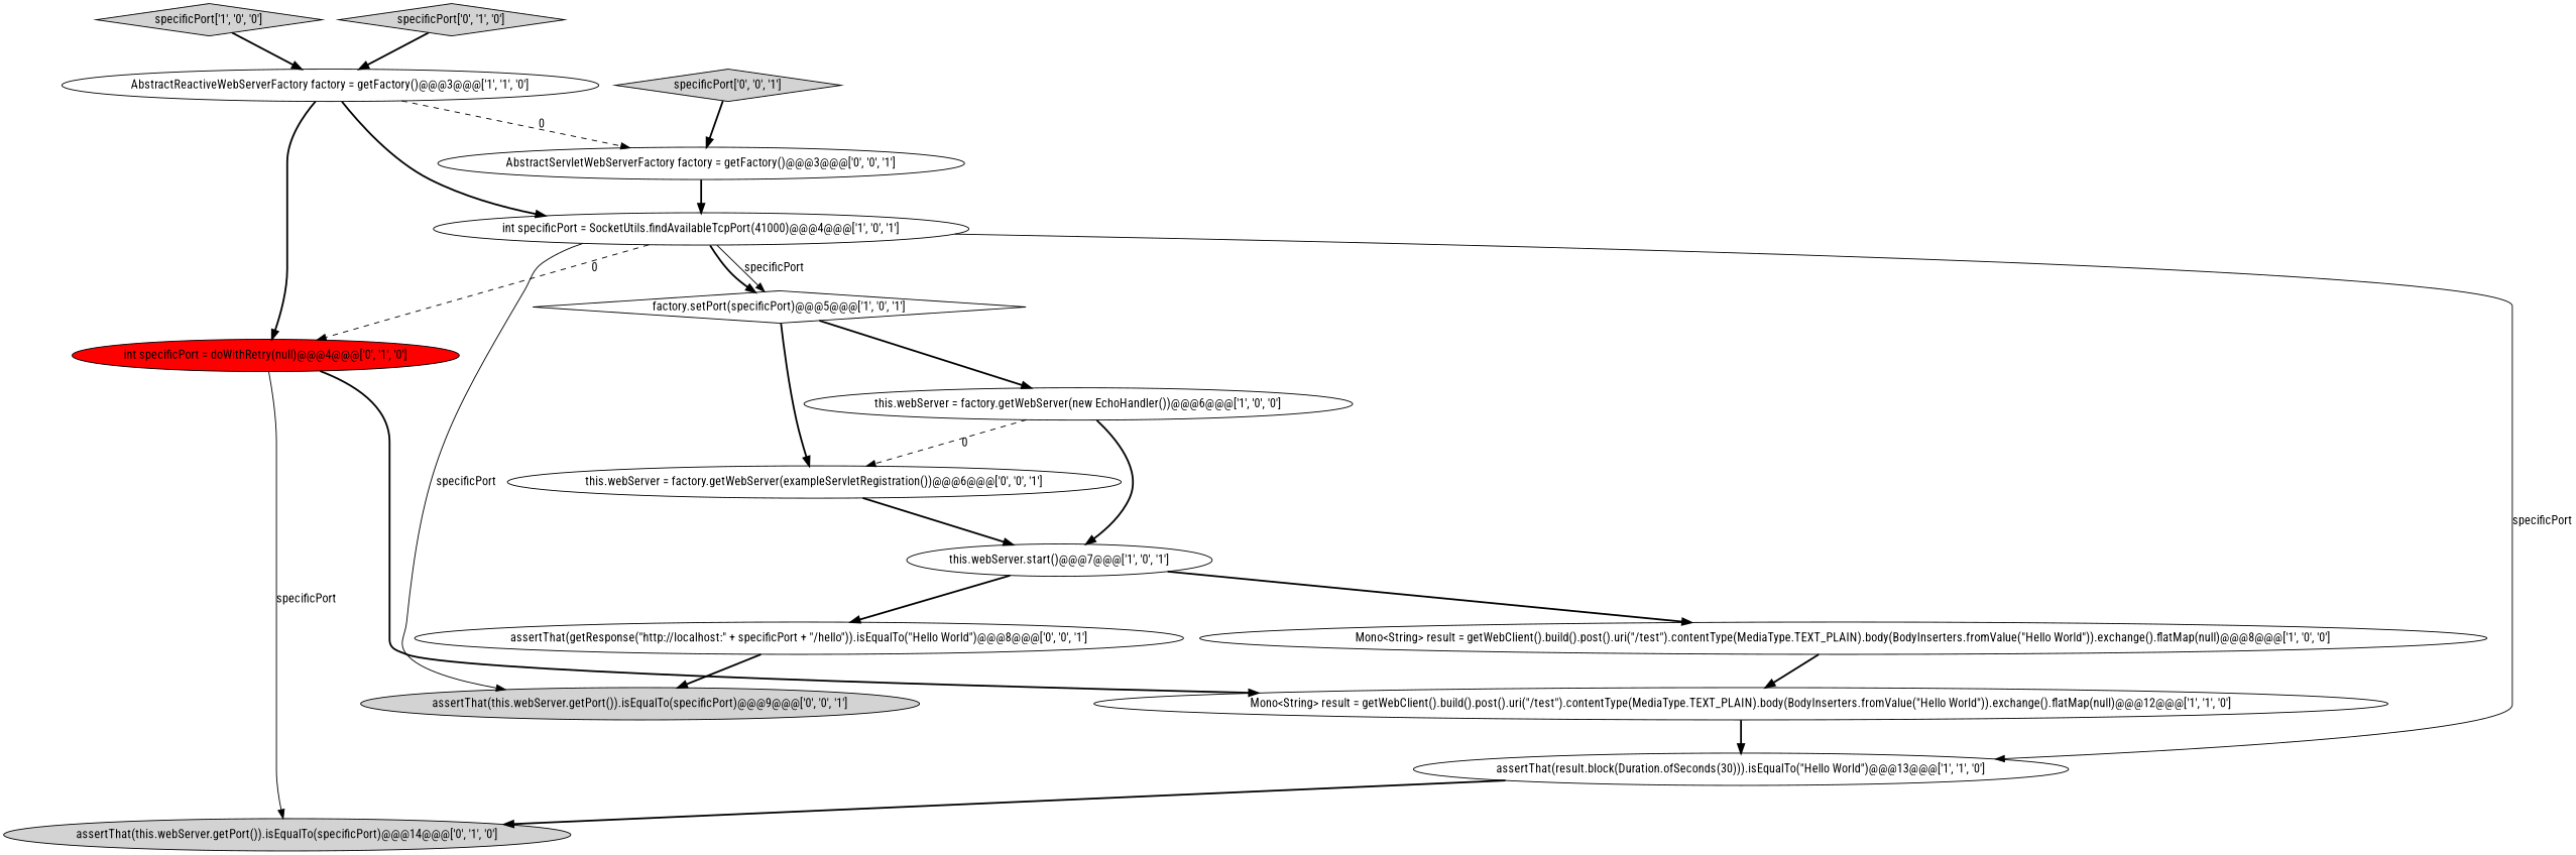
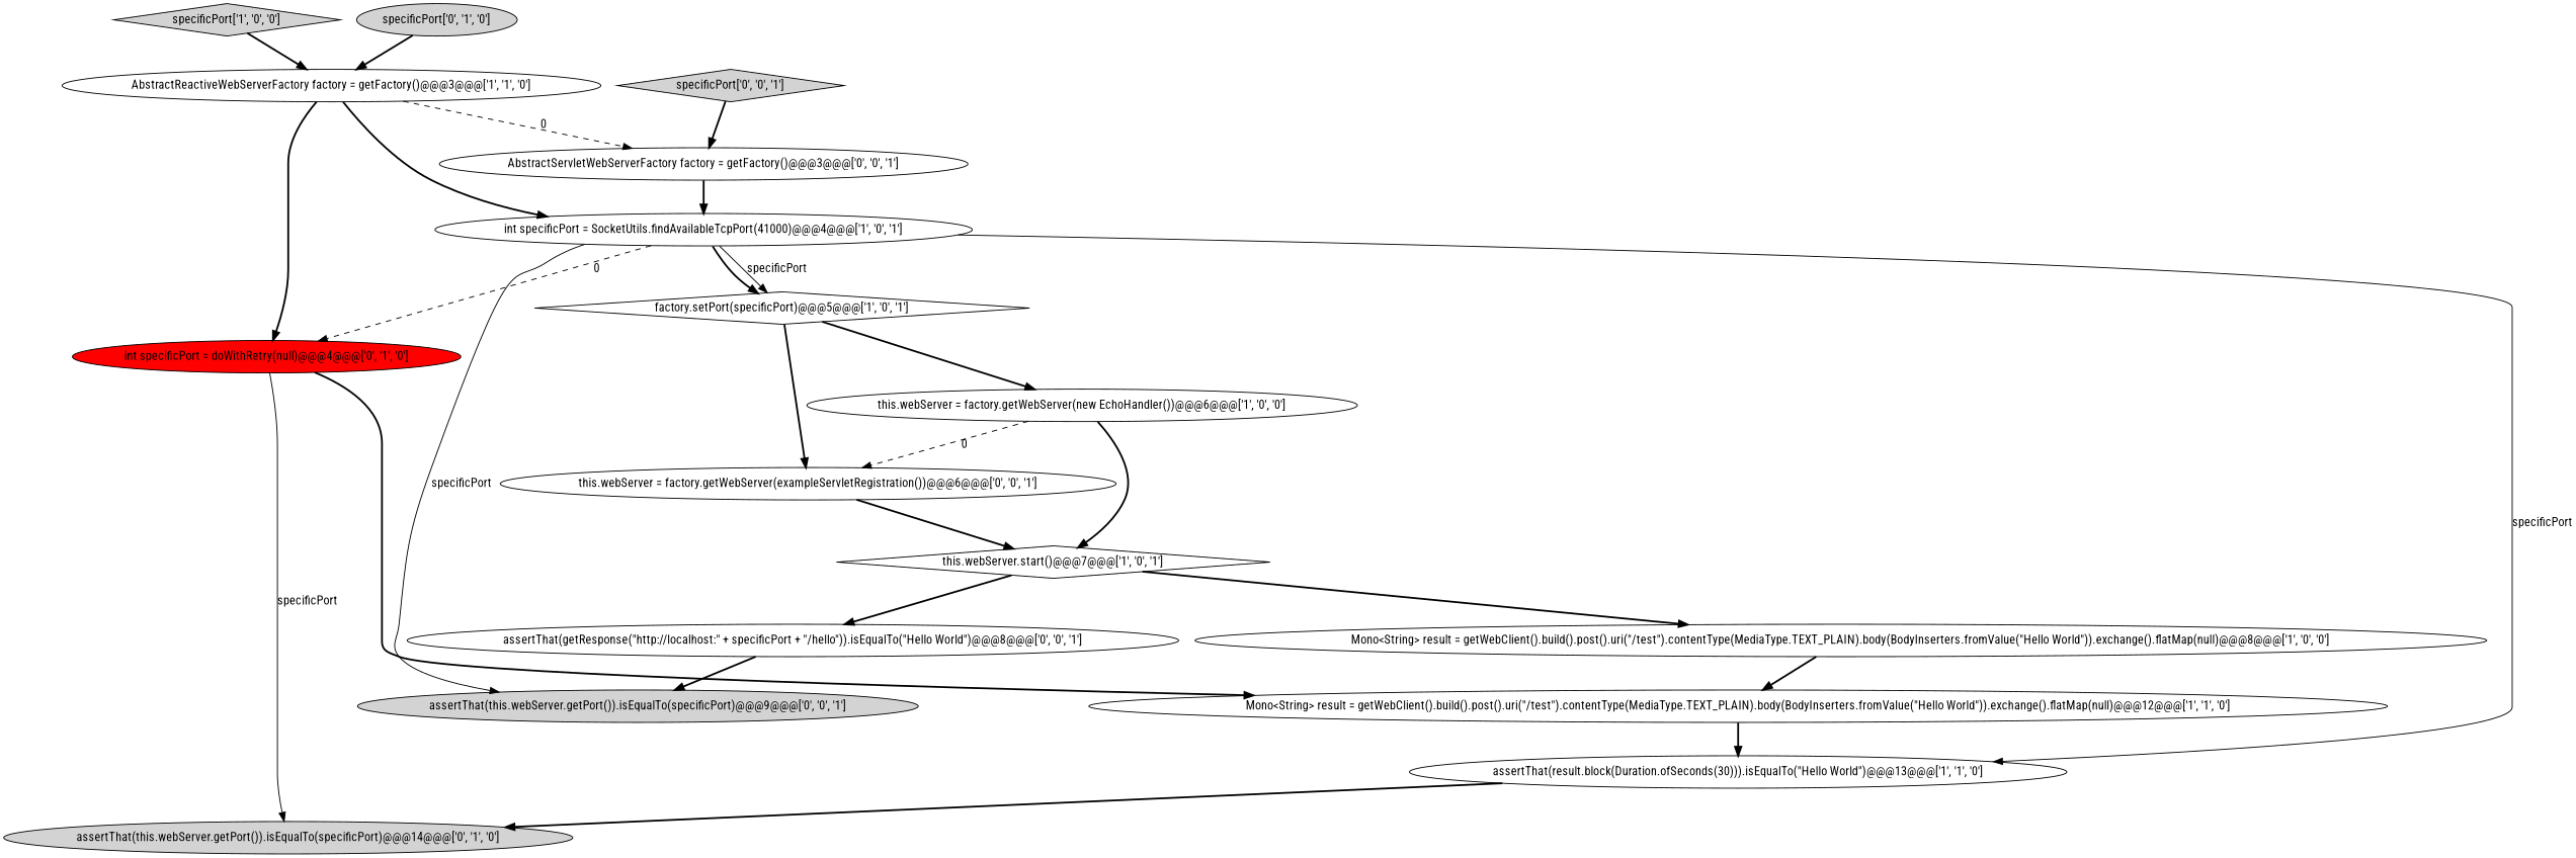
  digraph {
    fontname="Roboto Condensed"
    node [fillcolor=white fontname="Roboto Condensed" shape=ellipse style=filled]
    edge [fontname="Roboto Condensed" style=bold]
    n1 [label="factory.setPort(specificPort)@@@5@@@['1', '0', '1']" shape=diamond]
    n2 [label="this.webServer = factory.getWebServer(new EchoHandler())@@@6@@@['1', '0', '0']"]
    n3 [label="this.webServer = factory.getWebServer(exampleServletRegistration())@@@6@@@['0', '0', '1']"]
-   n4 [label="this.webServer.start()@@@7@@@['1', '0', '1']"]
+   n4 [label="this.webServer.start()@@@7@@@['1', '0', '1']" shape=diamond]
    n5 [label="Mono<String> result = getWebClient().build().post().uri(\"/test\").contentType(MediaType.TEXT_PLAIN).body(BodyInserters.fromValue(\"Hello World\")).exchange().flatMap(null)@@@8@@@['1', '0', '0']"]
    n6 [label="assertThat(getResponse(\"http://localhost:\" + specificPort + \"/hello\")).isEqualTo(\"Hello World\")@@@8@@@['0', '0', '1']"]
    n7 [label="Mono<String> result = getWebClient().build().post().uri(\"/test\").contentType(MediaType.TEXT_PLAIN).body(BodyInserters.fromValue(\"Hello World\")).exchange().flatMap(null)@@@12@@@['1', '1', '0']"]
    n8 [fillcolor=lightgray label="assertThat(this.webServer.getPort()).isEqualTo(specificPort)@@@9@@@['0', '0', '1']"]
    n9 [label="AbstractReactiveWebServerFactory factory = getFactory()@@@3@@@['1', '1', '0']"]
    n10 [fillcolor=red label="int specificPort = doWithRetry(null)@@@4@@@['0', '1', '0']"]
    n11 [label="int specificPort = SocketUtils.findAvailableTcpPort(41000)@@@4@@@['1', '0', '1']"]
    n12 [label="AbstractServletWebServerFactory factory = getFactory()@@@3@@@['0', '0', '1']"]
    n13 [fillcolor=lightgray label="assertThat(this.webServer.getPort()).isEqualTo(specificPort)@@@14@@@['0', '1', '0']"]
    n14 [label="assertThat(result.block(Duration.ofSeconds(30))).isEqualTo(\"Hello World\")@@@13@@@['1', '1', '0']"]
    n15 [fillcolor=lightgray label="specificPort['0', '0', '1']" shape=diamond]
    n16 [fillcolor=lightgray label="specificPort['1', '0', '0']" shape=diamond]
-   n17 [fillcolor=lightgray label="specificPort['0', '1', '0']" shape=diamond]
+   n17 [fillcolor=lightgray label="specificPort['0', '1', '0']"]
    n1 -> n2
    n1 -> n3
    n2 -> n3 [label=0 style=dashed]
    n2 -> n4
    n3 -> n4
    n4 -> n5
    n4 -> n6
    n5 -> n7
    n6 -> n8
    n7 -> n14
    n9 -> n10
    n9 -> n11
    n9 -> n12 [label=0 style=dashed]
    n10 -> n7
    n10 -> n13 [label=specificPort style=solid]
    n11 -> n1 [label=specificPort style=solid]
    n11 -> n1
    n11 -> n8 [label=specificPort style=solid]
    n11 -> n10 [label=0 style=dashed]
    n11 -> n14 [label=specificPort style=solid]
    n12 -> n11
    n14 -> n13
    n15 -> n12
    n16 -> n9
    n17 -> n9
  }
